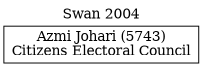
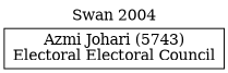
  digraph {
    label="Swan 2004"
    labelloc=t
    mclimit=10
-   n1 [label="Azmi Johari (5743)\nCitizens Electoral Council" shape=box]
+   n1 [label="Azmi Johari (5743)\nElectoral Electoral Council" shape=box]
  }
